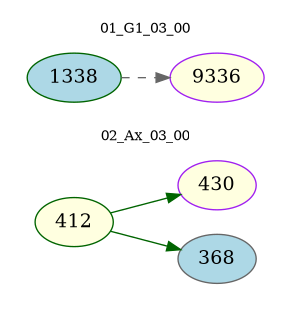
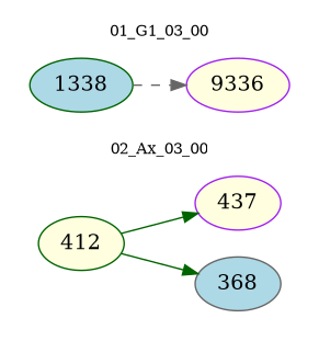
  digraph {
    rankdir=LR
    node [color=darkgreen fillcolor=lightyellow style=filled]
    edge [color=darkgreen style=solid]
    n1 [label=412]
    n2 [color=gray40 fillcolor=lightblue label=368]
-   n3 [color=purple label=430]
+   n3 [color=purple label=437]
    n4 [fillcolor=lightblue label=1338]
    n5 [color=purple label=9336]
    subgraph cluster_1 {
      color=white
      fontsize=10
      label="02_Ax_03_00"
      n1
      n2
      n3
    }
    subgraph cluster_2 {
      color=white
      fontsize=10
      label="01_G1_03_00"
      n4
      n5
    }
    n1 -> n2
    n1 -> n3
    n4 -> n5 [color=gray40 style=dashed]
  }
